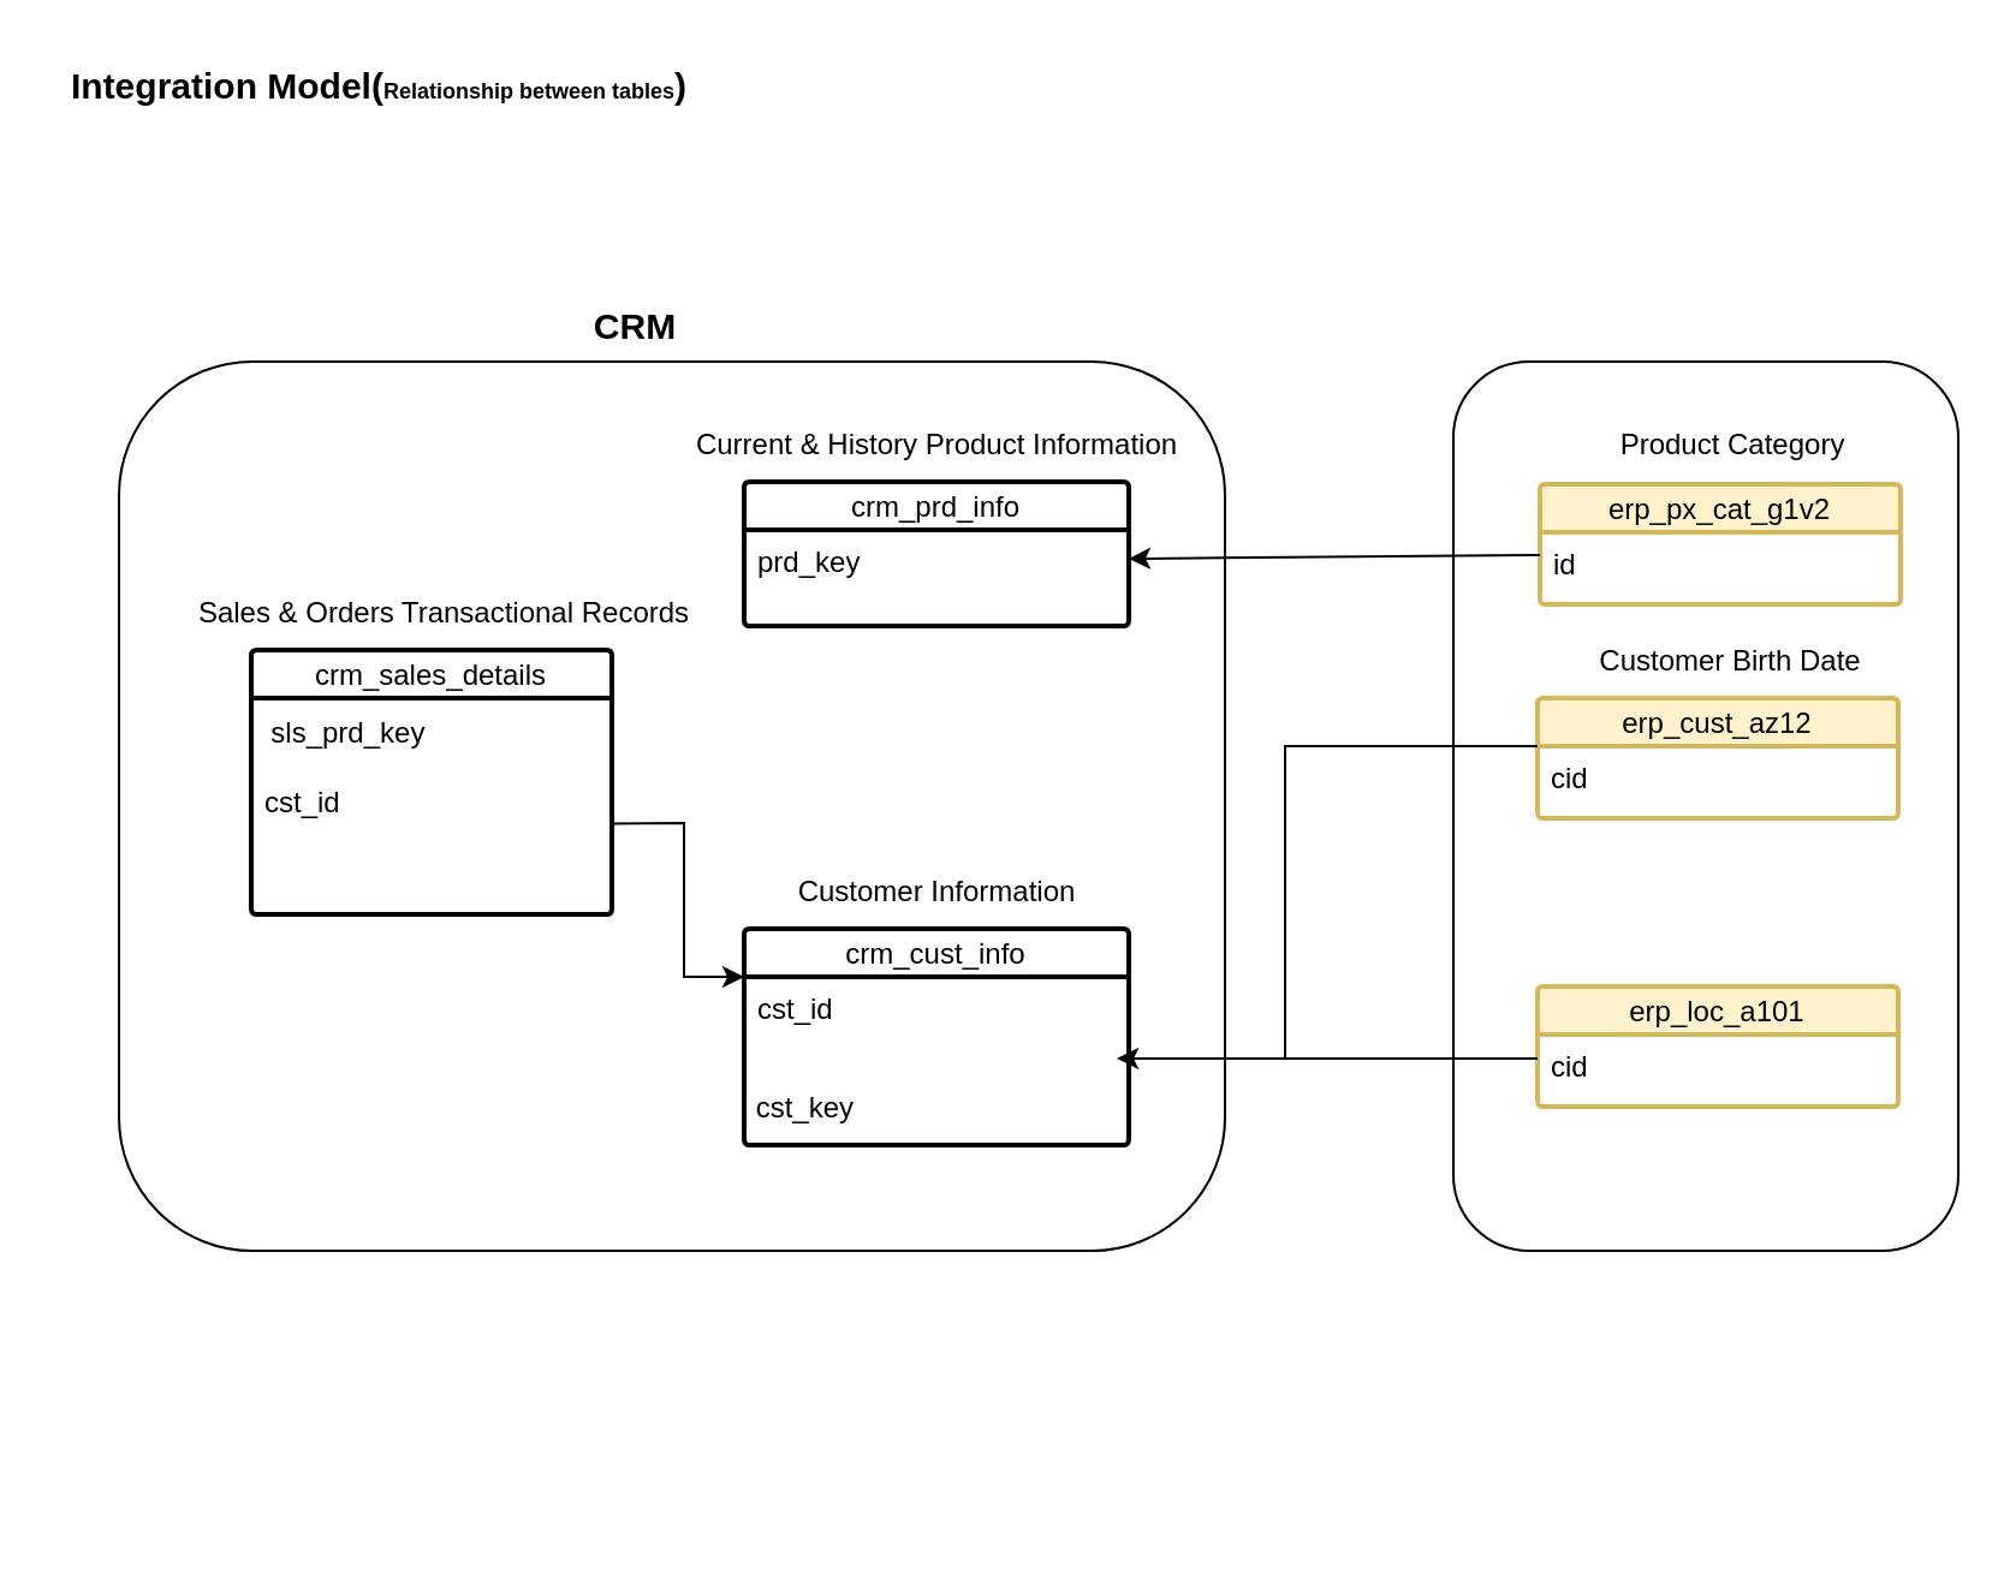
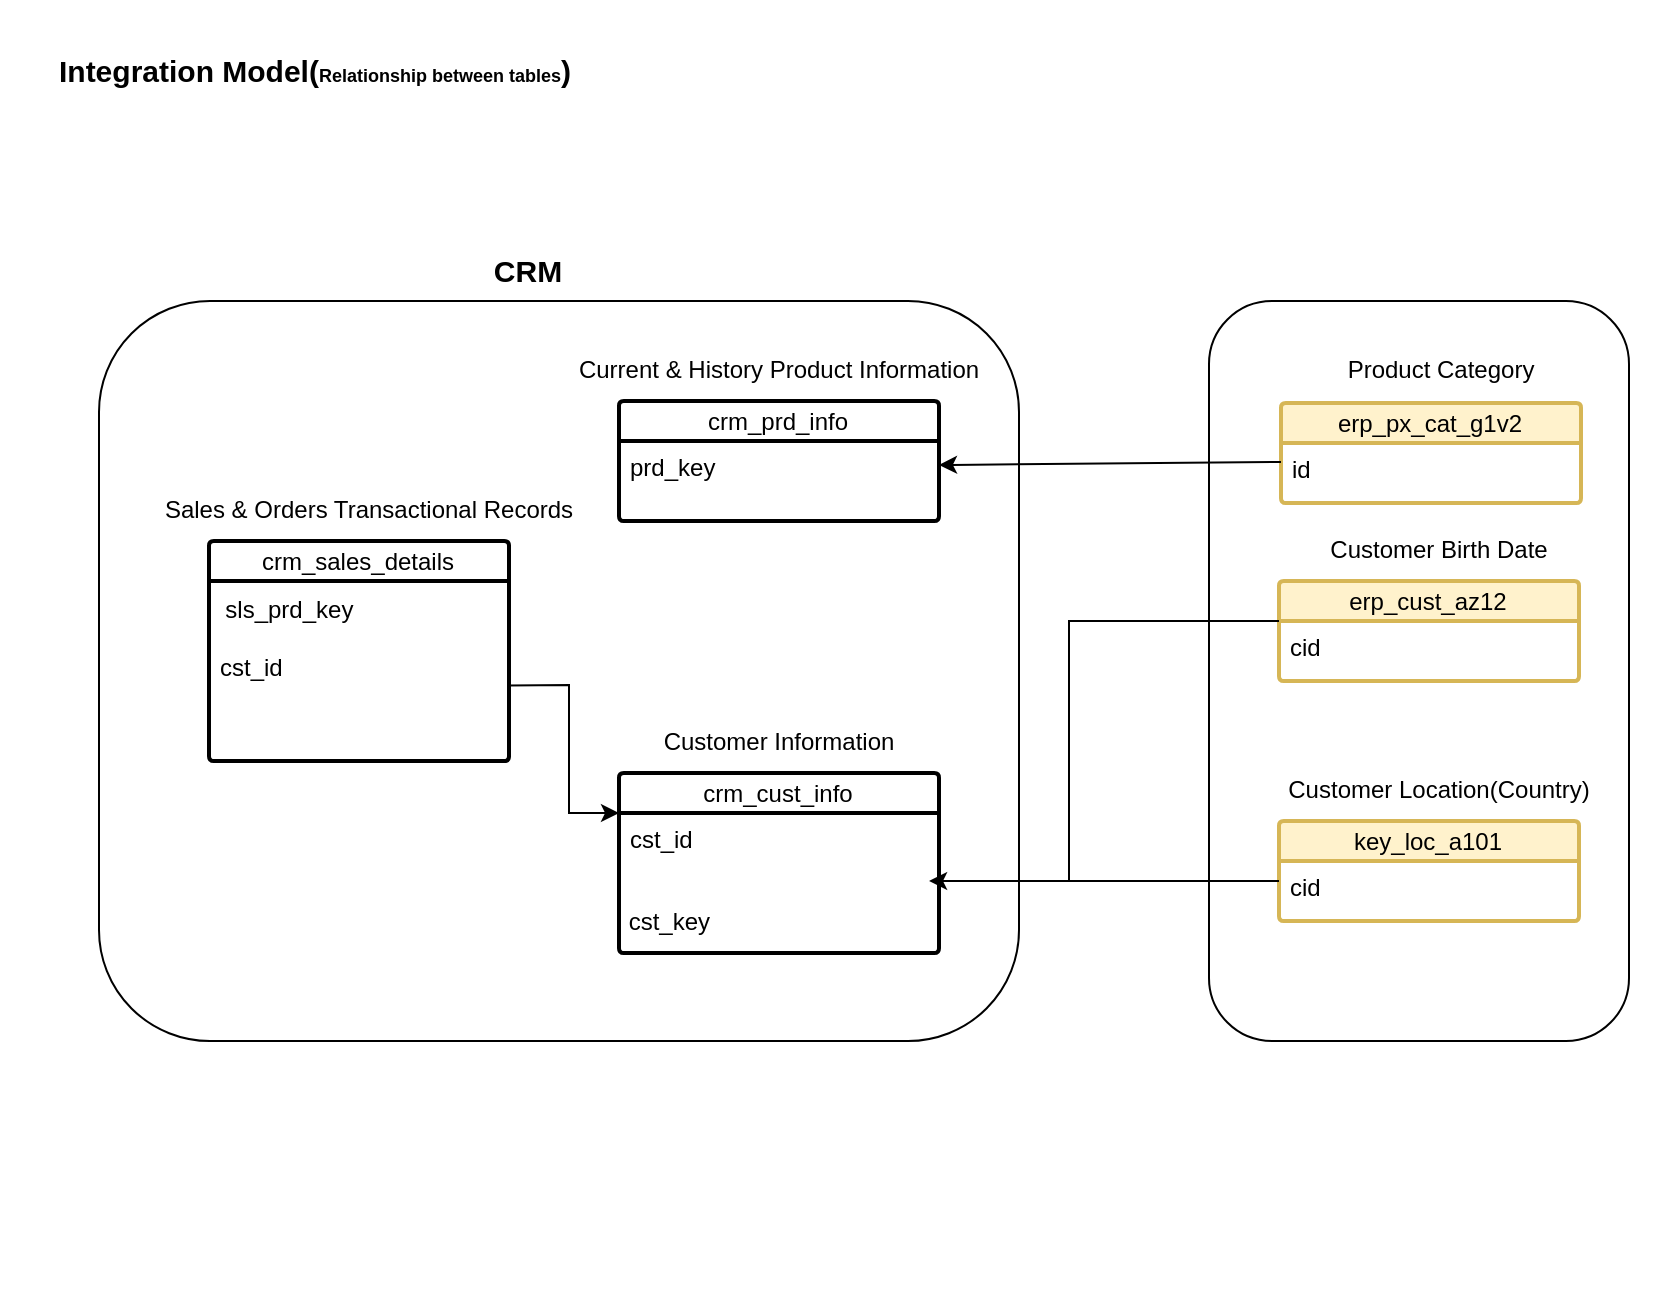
  <mxCell id="0" />
  <mxCell id="1" parent="0" />
  <mxCell id="2" value="" style="edgeStyle=orthogonalEdgeStyle;rounded=0;orthogonalLoop=1;jettySize=auto;html=1;" parent="1" edge="1"><mxGeometry relative="1" as="geometry"><mxPoint x="494" y="236.12" as="targetPoint" /></mxGeometry></mxCell>
  <mxCell id="3" value="&lt;font style=&quot;&quot;&gt;&lt;b style=&quot;&quot;&gt;&lt;span style=&quot;font-size: 15px;&quot;&gt;Integration Model(&lt;/span&gt;&lt;font style=&quot;font-size: 9px;&quot;&gt;Relationship between tables&lt;/font&gt;&lt;span style=&quot;font-size: 15px;&quot;&gt;)&lt;/span&gt;&lt;/b&gt;&lt;/font&gt;" style="text;html=1;align=center;verticalAlign=middle;whiteSpace=wrap;rounded=0;" parent="1" vertex="1"><mxGeometry x="20.85" y="20" width="273.15" height="30" as="geometry" /></mxCell>
  <mxCell id="4" style="edgeStyle=orthogonalEdgeStyle;rounded=0;orthogonalLoop=1;jettySize=auto;html=1;exitX=0.5;exitY=1;exitDx=0;exitDy=0;" parent="1" edge="1"><mxGeometry relative="1" as="geometry"><mxPoint x="199" y="632.56" as="sourcePoint" /><mxPoint x="199" y="632.56" as="targetPoint" /></mxGeometry></mxCell>
  <mxCell id="5" style="edgeStyle=orthogonalEdgeStyle;rounded=0;orthogonalLoop=1;jettySize=auto;html=1;exitX=0.5;exitY=1;exitDx=0;exitDy=0;" parent="1" edge="1"><mxGeometry relative="1" as="geometry"><mxPoint x="199" y="632.56" as="sourcePoint" /><mxPoint x="199" y="632.56" as="targetPoint" /></mxGeometry></mxCell>
  <mxCell id="6" value="&lt;span style=&quot;font-size: 12px;&quot;&gt;crm_cust_info&lt;/span&gt;" style="swimlane;childLayout=stackLayout;horizontal=1;startSize=20;horizontalStack=0;rounded=1;fontSize=14;fontStyle=0;strokeWidth=2;resizeParent=0;resizeLast=1;shadow=0;dashed=0;align=center;arcSize=4;whiteSpace=wrap;html=1;" vertex="1" parent="1"><mxGeometry x="309" y="386" width="160" height="90" as="geometry" /></mxCell>
  <mxCell id="7" value="cst_id" style="align=left;strokeColor=none;fillColor=none;spacingLeft=4;spacingRight=4;fontSize=12;verticalAlign=top;resizable=0;rotatable=0;part=1;html=1;whiteSpace=wrap;" vertex="1" parent="6"><mxGeometry y="20" width="160" height="40" as="geometry" /></mxCell>
  <mxCell id="8" value="&amp;nbsp;cst_key" style="text;strokeColor=none;align=left;fillColor=none;html=1;verticalAlign=middle;whiteSpace=wrap;rounded=0;" vertex="1" parent="6"><mxGeometry y="60" width="160" height="30" as="geometry" /></mxCell>
  <mxCell id="9" value="Customer Information" style="text;html=1;align=center;verticalAlign=middle;resizable=0;points=[];autosize=1;strokeColor=none;fillColor=none;" vertex="1" parent="1"><mxGeometry x="319" y="356" width="140" height="30" as="geometry" /></mxCell>
  <mxCell id="10" value="&lt;span style=&quot;font-size: 12px;&quot;&gt;crm_prd_info&lt;/span&gt;" style="swimlane;childLayout=stackLayout;horizontal=1;startSize=20;horizontalStack=0;rounded=1;fontSize=14;fontStyle=0;strokeWidth=2;resizeParent=0;resizeLast=1;shadow=0;dashed=0;align=center;arcSize=4;whiteSpace=wrap;html=1;" vertex="1" parent="1"><mxGeometry x="309" y="200" width="160" height="60" as="geometry" /></mxCell>
  <mxCell id="11" value="prd_key" style="align=left;strokeColor=none;fillColor=none;spacingLeft=4;spacingRight=4;fontSize=12;verticalAlign=top;resizable=0;rotatable=0;part=1;html=1;whiteSpace=wrap;" vertex="1" parent="10"><mxGeometry y="20" width="160" height="40" as="geometry" /></mxCell>
  <mxCell id="12" value="Current &amp;amp; History Product Information" style="text;html=1;align=center;verticalAlign=middle;resizable=0;points=[];autosize=1;strokeColor=none;fillColor=none;" vertex="1" parent="1"><mxGeometry x="279" y="170" width="220" height="30" as="geometry" /></mxCell>
  <mxCell id="13" value="&lt;span style=&quot;font-size: 12px;&quot;&gt;crm_sales_details&lt;/span&gt;" style="swimlane;childLayout=stackLayout;horizontal=1;startSize=20;horizontalStack=0;rounded=1;fontSize=14;fontStyle=0;strokeWidth=2;resizeParent=0;resizeLast=1;shadow=0;dashed=0;align=center;arcSize=4;whiteSpace=wrap;html=1;" vertex="1" parent="1"><mxGeometry x="104" y="270" width="150" height="110" as="geometry"><mxRectangle x="120" y="270" width="140" height="30" as="alternateBounds" /></mxGeometry></mxCell>
  <mxCell id="14" value="&amp;nbsp; sls_prd_key" style="text;strokeColor=none;align=left;fillColor=none;html=1;verticalAlign=middle;whiteSpace=wrap;rounded=0;" vertex="1" parent="13"><mxGeometry y="20" width="150" height="30" as="geometry" /></mxCell>
  <mxCell id="15" value="cst_id" style="align=left;strokeColor=none;fillColor=none;spacingLeft=4;spacingRight=4;fontSize=12;verticalAlign=top;resizable=0;rotatable=0;part=1;html=1;whiteSpace=wrap;" vertex="1" parent="13"><mxGeometry y="50" width="150" height="60" as="geometry" /></mxCell>
  <mxCell id="16" value="Sales &amp;amp; Orders Transactional Records" style="text;html=1;align=center;verticalAlign=middle;resizable=0;points=[];autosize=1;strokeColor=none;fillColor=none;" vertex="1" parent="1"><mxGeometry x="69" y="240" width="230" height="30" as="geometry" /></mxCell>
  <mxCell id="17" value="" style="endArrow=classic;html=1;rounded=0;exitX=0.997;exitY=0.37;exitDx=0;exitDy=0;entryX=0;entryY=0;entryDx=0;entryDy=0;exitPerimeter=0;" edge="1" parent="1" source="15" target="7"><mxGeometry width="50" height="50" relative="1" as="geometry"><mxPoint x="324" y="350" as="sourcePoint" /><mxPoint x="374" y="300" as="targetPoint" /><Array as="points"><mxPoint x="284" y="342" /><mxPoint x="284" y="406" /></Array></mxGeometry></mxCell>
  <mxCell id="18" value="&lt;span style=&quot;font-size: 12px;&quot;&gt;erp_cust_az12&lt;/span&gt;" style="swimlane;childLayout=stackLayout;horizontal=1;startSize=20;horizontalStack=0;rounded=1;fontSize=14;fontStyle=0;strokeWidth=2;resizeParent=0;resizeLast=1;shadow=0;dashed=0;align=center;arcSize=4;whiteSpace=wrap;html=1;fillColor=#fff2cc;strokeColor=#d6b656;" vertex="1" parent="1"><mxGeometry x="639" y="290" width="150" height="50" as="geometry"><mxRectangle x="120" y="270" width="140" height="30" as="alternateBounds" /></mxGeometry></mxCell>
  <mxCell id="19" value="cid" style="align=left;strokeColor=none;fillColor=none;spacingLeft=4;spacingRight=4;fontSize=12;verticalAlign=top;resizable=0;rotatable=0;part=1;html=1;whiteSpace=wrap;" vertex="1" parent="18"><mxGeometry y="20" width="150" height="30" as="geometry" /></mxCell>
  <mxCell id="20" value="Customer Birth Date" style="text;html=1;align=center;verticalAlign=middle;resizable=0;points=[];autosize=1;strokeColor=none;fillColor=none;" vertex="1" parent="1"><mxGeometry x="654" y="260" width="130" height="30" as="geometry" /></mxCell>
  <mxCell id="21" value="" style="endArrow=classic;html=1;rounded=0;exitX=0;exitY=0;exitDx=0;exitDy=0;entryX=0.969;entryY=0.85;entryDx=0;entryDy=0;entryPerimeter=0;" edge="1" parent="1" source="19" target="7"><mxGeometry width="50" height="50" relative="1" as="geometry"><mxPoint x="214.711" y="40" as="sourcePoint" /><mxPoint x="474" y="440" as="targetPoint" /><Array as="points"><mxPoint x="534" y="310" /><mxPoint x="534" y="440" /></Array></mxGeometry></mxCell>
- <mxCell id="22" value="&lt;span style=&quot;font-size: 12px;&quot;&gt;erp_loc_a101&lt;/span&gt;" style="swimlane;childLayout=stackLayout;horizontal=1;startSize=20;horizontalStack=0;rounded=1;fontSize=14;fontStyle=0;strokeWidth=2;resizeParent=0;resizeLast=1;shadow=0;dashed=0;align=center;arcSize=4;whiteSpace=wrap;html=1;fillColor=#fff2cc;strokeColor=#d6b656;" vertex="1" parent="1"><mxGeometry x="639" y="410" width="150" height="50" as="geometry"><mxRectangle x="120" y="270" width="140" height="30" as="alternateBounds" /></mxGeometry></mxCell>
+ <mxCell id="22" value="&lt;span style=&quot;font-size: 12px;&quot;&gt;key_loc_a101&lt;/span&gt;" style="swimlane;childLayout=stackLayout;horizontal=1;startSize=20;horizontalStack=0;rounded=1;fontSize=14;fontStyle=0;strokeWidth=2;resizeParent=0;resizeLast=1;shadow=0;dashed=0;align=center;arcSize=4;whiteSpace=wrap;html=1;fillColor=#fff2cc;strokeColor=#d6b656;" vertex="1" parent="1"><mxGeometry x="639" y="410" width="150" height="50" as="geometry"><mxRectangle x="120" y="270" width="140" height="30" as="alternateBounds" /></mxGeometry></mxCell>
  <mxCell id="23" value="cid" style="align=left;strokeColor=none;fillColor=none;spacingLeft=4;spacingRight=4;fontSize=12;verticalAlign=top;resizable=0;rotatable=0;part=1;html=1;whiteSpace=wrap;" vertex="1" parent="22"><mxGeometry y="20" width="150" height="30" as="geometry" /></mxCell>
+ <mxCell id="24" value="Customer Location(Country)" style="text;html=1;align=center;verticalAlign=middle;resizable=0;points=[];autosize=1;strokeColor=none;fillColor=none;" vertex="1" parent="1"><mxGeometry x="634" y="380" width="170" height="30" as="geometry" /></mxCell>
  <mxCell id="25" value="" style="endArrow=none;html=1;rounded=0;entryX=0;entryY=0.333;entryDx=0;entryDy=0;entryPerimeter=0;" edge="1" parent="1" target="23"><mxGeometry width="50" height="50" relative="1" as="geometry"><mxPoint x="534" y="440" as="sourcePoint" /><mxPoint x="664" y="300" as="targetPoint" /><Array as="points"><mxPoint x="604" y="440" /></Array></mxGeometry></mxCell>
  <mxCell id="26" value="&lt;span style=&quot;font-size: 12px;&quot;&gt;erp_px_cat_g1v2&lt;/span&gt;" style="swimlane;childLayout=stackLayout;horizontal=1;startSize=20;horizontalStack=0;rounded=1;fontSize=14;fontStyle=0;strokeWidth=2;resizeParent=0;resizeLast=1;shadow=0;dashed=0;align=center;arcSize=4;whiteSpace=wrap;html=1;fillColor=#fff2cc;strokeColor=#d6b656;" vertex="1" parent="1"><mxGeometry x="640" y="201" width="150" height="50" as="geometry"><mxRectangle x="120" y="270" width="140" height="30" as="alternateBounds" /></mxGeometry></mxCell>
  <mxCell id="27" value="id" style="align=left;strokeColor=none;fillColor=none;spacingLeft=4;spacingRight=4;fontSize=12;verticalAlign=top;resizable=0;rotatable=0;part=1;html=1;whiteSpace=wrap;" vertex="1" parent="26"><mxGeometry y="20" width="150" height="30" as="geometry" /></mxCell>
  <mxCell id="28" value="Product Category" style="text;html=1;align=center;verticalAlign=middle;resizable=0;points=[];autosize=1;strokeColor=none;fillColor=none;" vertex="1" parent="1"><mxGeometry x="660" y="170" width="120" height="30" as="geometry" /></mxCell>
  <mxCell id="29" value="" style="endArrow=classic;html=1;rounded=0;entryX=1;entryY=0.5;entryDx=0;entryDy=0;exitX=0;exitY=0.75;exitDx=0;exitDy=0;" edge="1" parent="1"><mxGeometry width="50" height="50" relative="1" as="geometry"><mxPoint x="640" y="230.5" as="sourcePoint" /><mxPoint x="469" y="232" as="targetPoint" /></mxGeometry></mxCell>
  <mxCell id="30" value="" style="rounded=1;whiteSpace=wrap;html=1;fillColor=none;" vertex="1" parent="1"><mxGeometry x="49" y="150" width="460" height="370" as="geometry" /></mxCell>
  <mxCell id="31" value="" style="rounded=1;whiteSpace=wrap;html=1;fillColor=none;" vertex="1" parent="1"><mxGeometry x="604" y="150" width="210" height="370" as="geometry" /></mxCell>
  <mxCell id="32" value="CRM" style="text;html=1;align=center;verticalAlign=middle;whiteSpace=wrap;rounded=0;fontStyle=1;fontSize=15;" vertex="1" parent="1"><mxGeometry x="219" y="120" width="90" height="30" as="geometry" /></mxCell>
